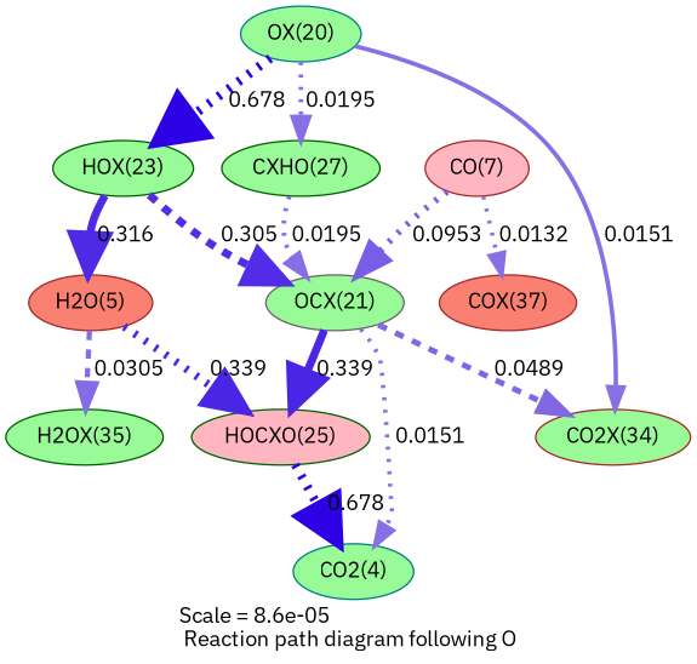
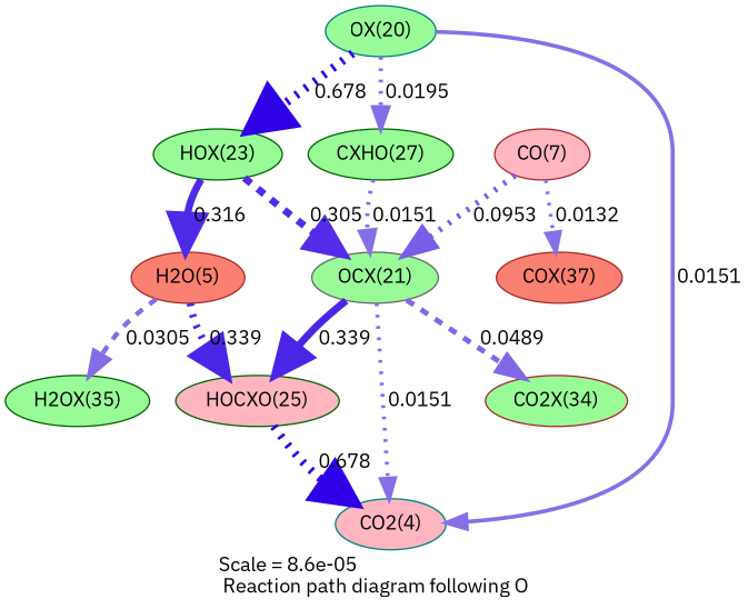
  digraph {
    fontname="IBM Plex Sans"
    label="Scale = 8.6e-05\l Reaction path diagram following O"
    node [color=darkgreen fillcolor=palegreen fontname="IBM Plex Sans" style=filled]
    edge [arrowsize=1.51 color="0.7, 0.52, 0.9" fontname="IBM Plex Sans" penwidth=3.03 style=dotted]
    n1 [color=teal label="OX(20)"]
    n2 [label="HOX(23)"]
    n3 [label="CXHO(27)"]
-   n4 [color=teal label="CO2(4)"]
+   n4 [color=teal fillcolor=lightpink label="CO2(4)"]
    n5 [color=brown fillcolor=salmon label="H2O(5)"]
    n6 [color=gray40 label="OCX(21)"]
    n7 [fillcolor=lightpink label="HOCXO(25)"]
    n8 [label="H2OX(35)"]
    n9 [color=brown label="CO2X(34)"]
    n10 [color=brown fillcolor=lightpink label="CO(7)"]
    n11 [color=brown fillcolor=salmon label="COX(37)"]
    n1 -> n2 [arrowsize=2.99 color="0.7, 1.46, 0.9" label=" 0.678" penwidth=5.97]
    n1 -> n3 [label=" 0.0195"]
-   n1 -> n9 [arrowsize=1.42 color="0.7, 0.515, 0.9" label=" 0.0151" penwidth=2.83 style=bold]
+   n1 -> n4 [arrowsize=1.42 color="0.7, 0.515, 0.9" label=" 0.0151" penwidth=2.83 style=bold]
    n2 -> n5 [arrowsize=2.57 color="0.7, 0.816, 0.9" label=" 0.316" penwidth=5.13 style=bold]
    n2 -> n6 [arrowsize=2.55 color="0.7, 0.805, 0.9" label=" 0.305" penwidth=5.1 style=dashed]
-   n3 -> n6 [label=" 0.0195"]
+   n3 -> n6 [label=" 0.0151"]
    n5 -> n7 [arrowsize=2.59 color="0.7, 0.839, 0.9" label=" 0.339" penwidth=5.18]
    n5 -> n8 [arrowsize=1.68 color="0.7, 0.531, 0.9" label=" 0.0305" penwidth=3.37 style=dashed]
    n6 -> n4 [arrowsize=1.42 color="0.7, 0.515, 0.9" label=" 0.0151" penwidth=2.83]
    n6 -> n7 [arrowsize=2.59 color="0.7, 0.839, 0.9" label=" 0.339" penwidth=5.18 style=bold]
    n6 -> n9 [arrowsize=1.86 color="0.7, 0.549, 0.9" label=" 0.0489" penwidth=3.72 style=dashed]
    n7 -> n4 [arrowsize=2.85 color="0.7, 1.18, 0.9" label=" 0.678" penwidth=5.71]
    n10 -> n6 [arrowsize=2.11 color="0.7, 0.595, 0.9" label=" 0.0953" penwidth=4.23]
    n10 -> n11 [arrowsize=1.37 color="0.7, 0.513, 0.9" label=" 0.0132" penwidth=2.73]
  }
